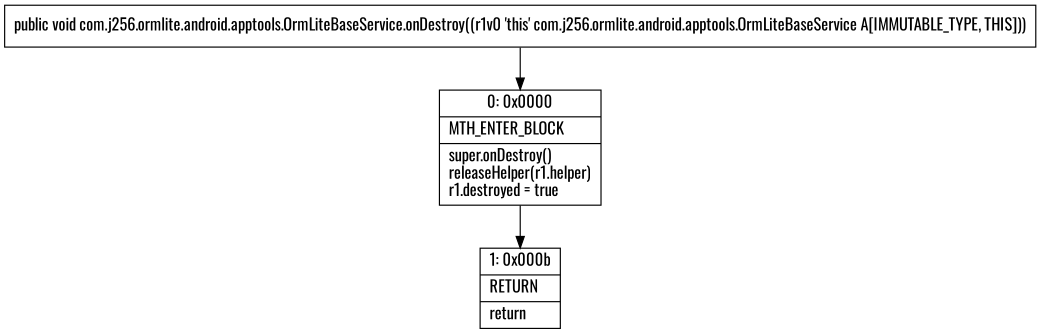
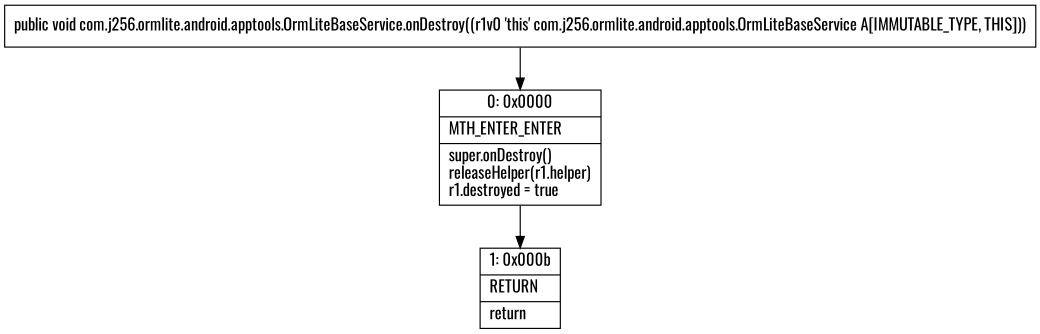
  digraph {
    fontname=Oswald
    node [shape=record fontname=Oswald]
    edge [fontname=Oswald]
-   n1 [label="{0\:\ 0x0000|MTH_ENTER_BLOCK\l|super.onDestroy()\lreleaseHelper(r1.helper)\lr1.destroyed = true\l}"]
+   n1 [label="{0\:\ 0x0000|MTH_ENTER_ENTER\l|super.onDestroy()\lreleaseHelper(r1.helper)\lr1.destroyed = true\l}"]
    n2 [label="{1\:\ 0x000b|RETURN\l|return\l}"]
    n3 [label="{public void com.j256.ormlite.android.apptools.OrmLiteBaseService.onDestroy((r1v0 'this' com.j256.ormlite.android.apptools.OrmLiteBaseService A[IMMUTABLE_TYPE, THIS])) }"]
    n1 -> n2
    n3 -> n1
  }
